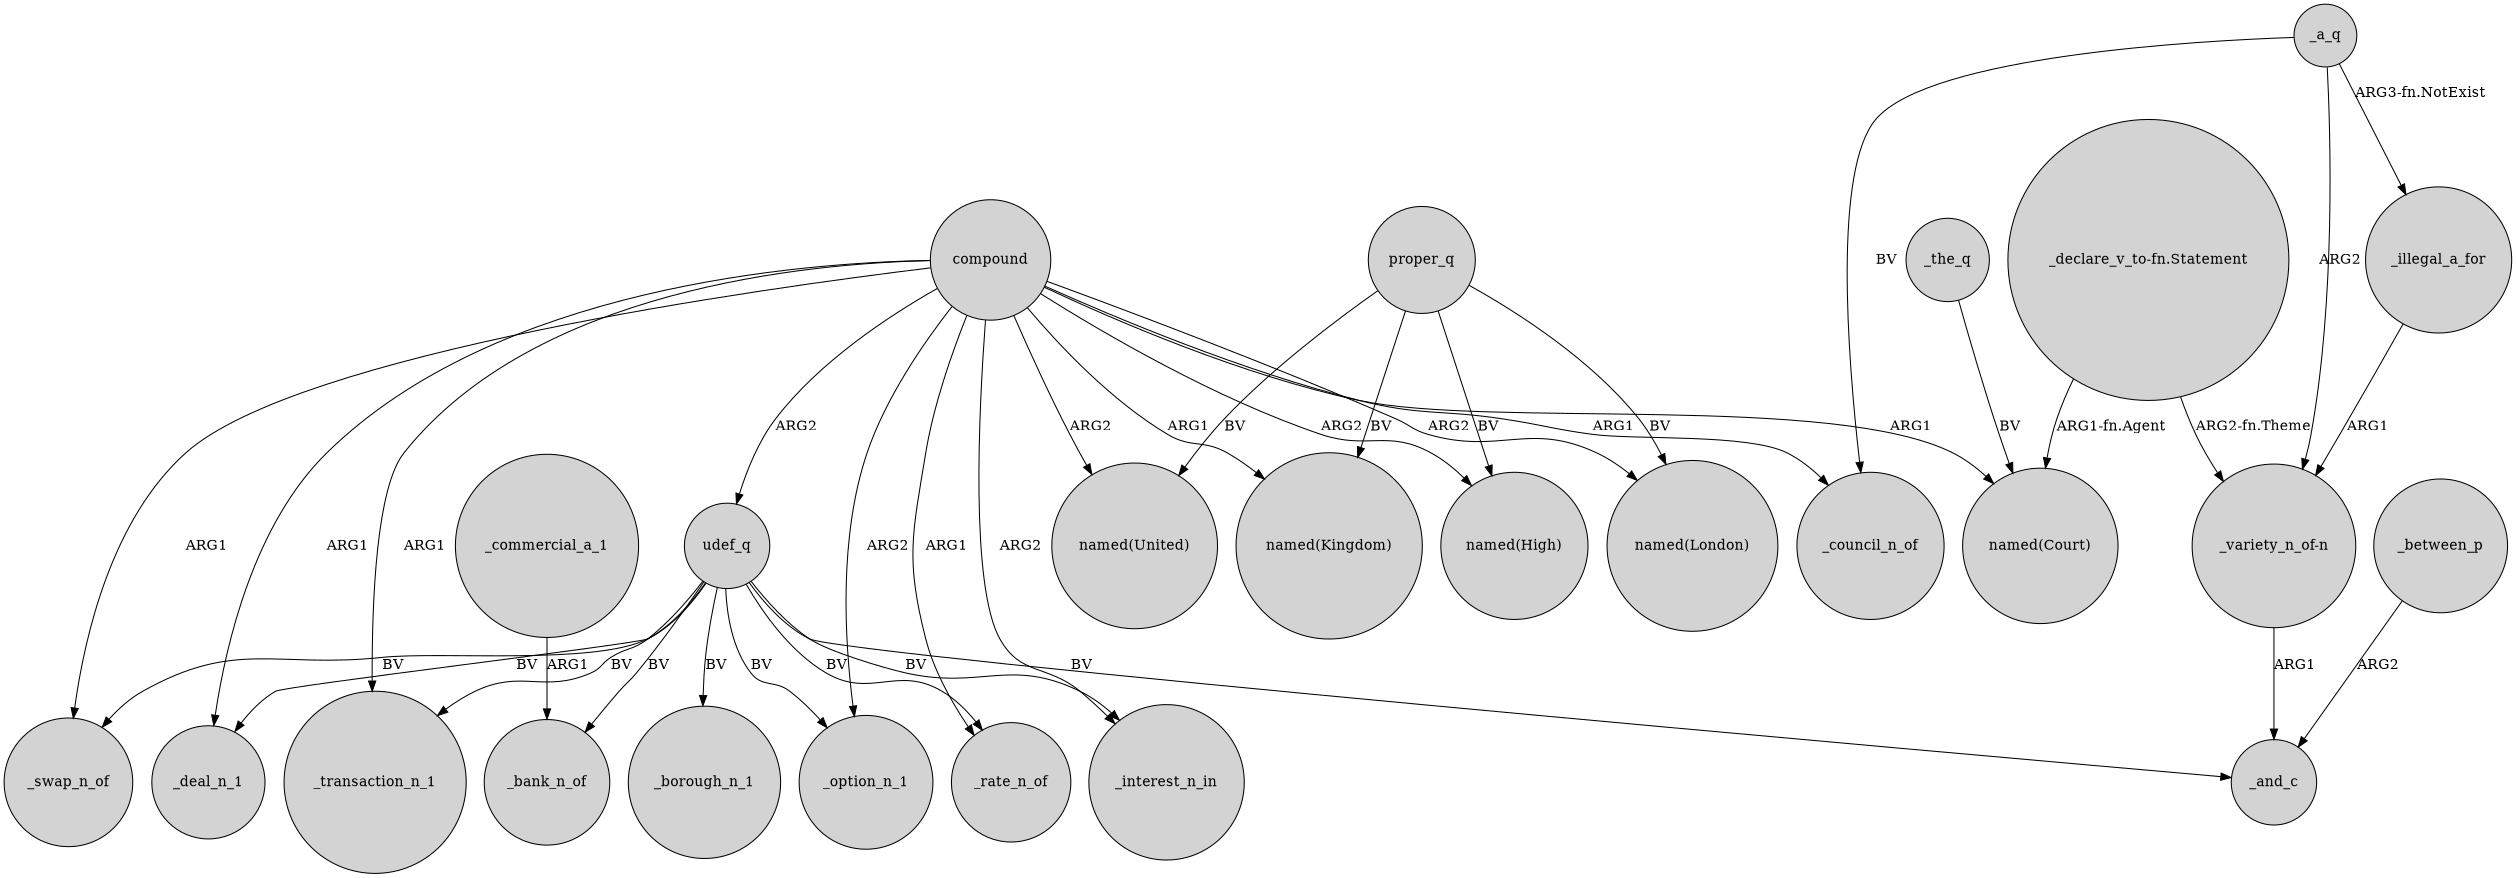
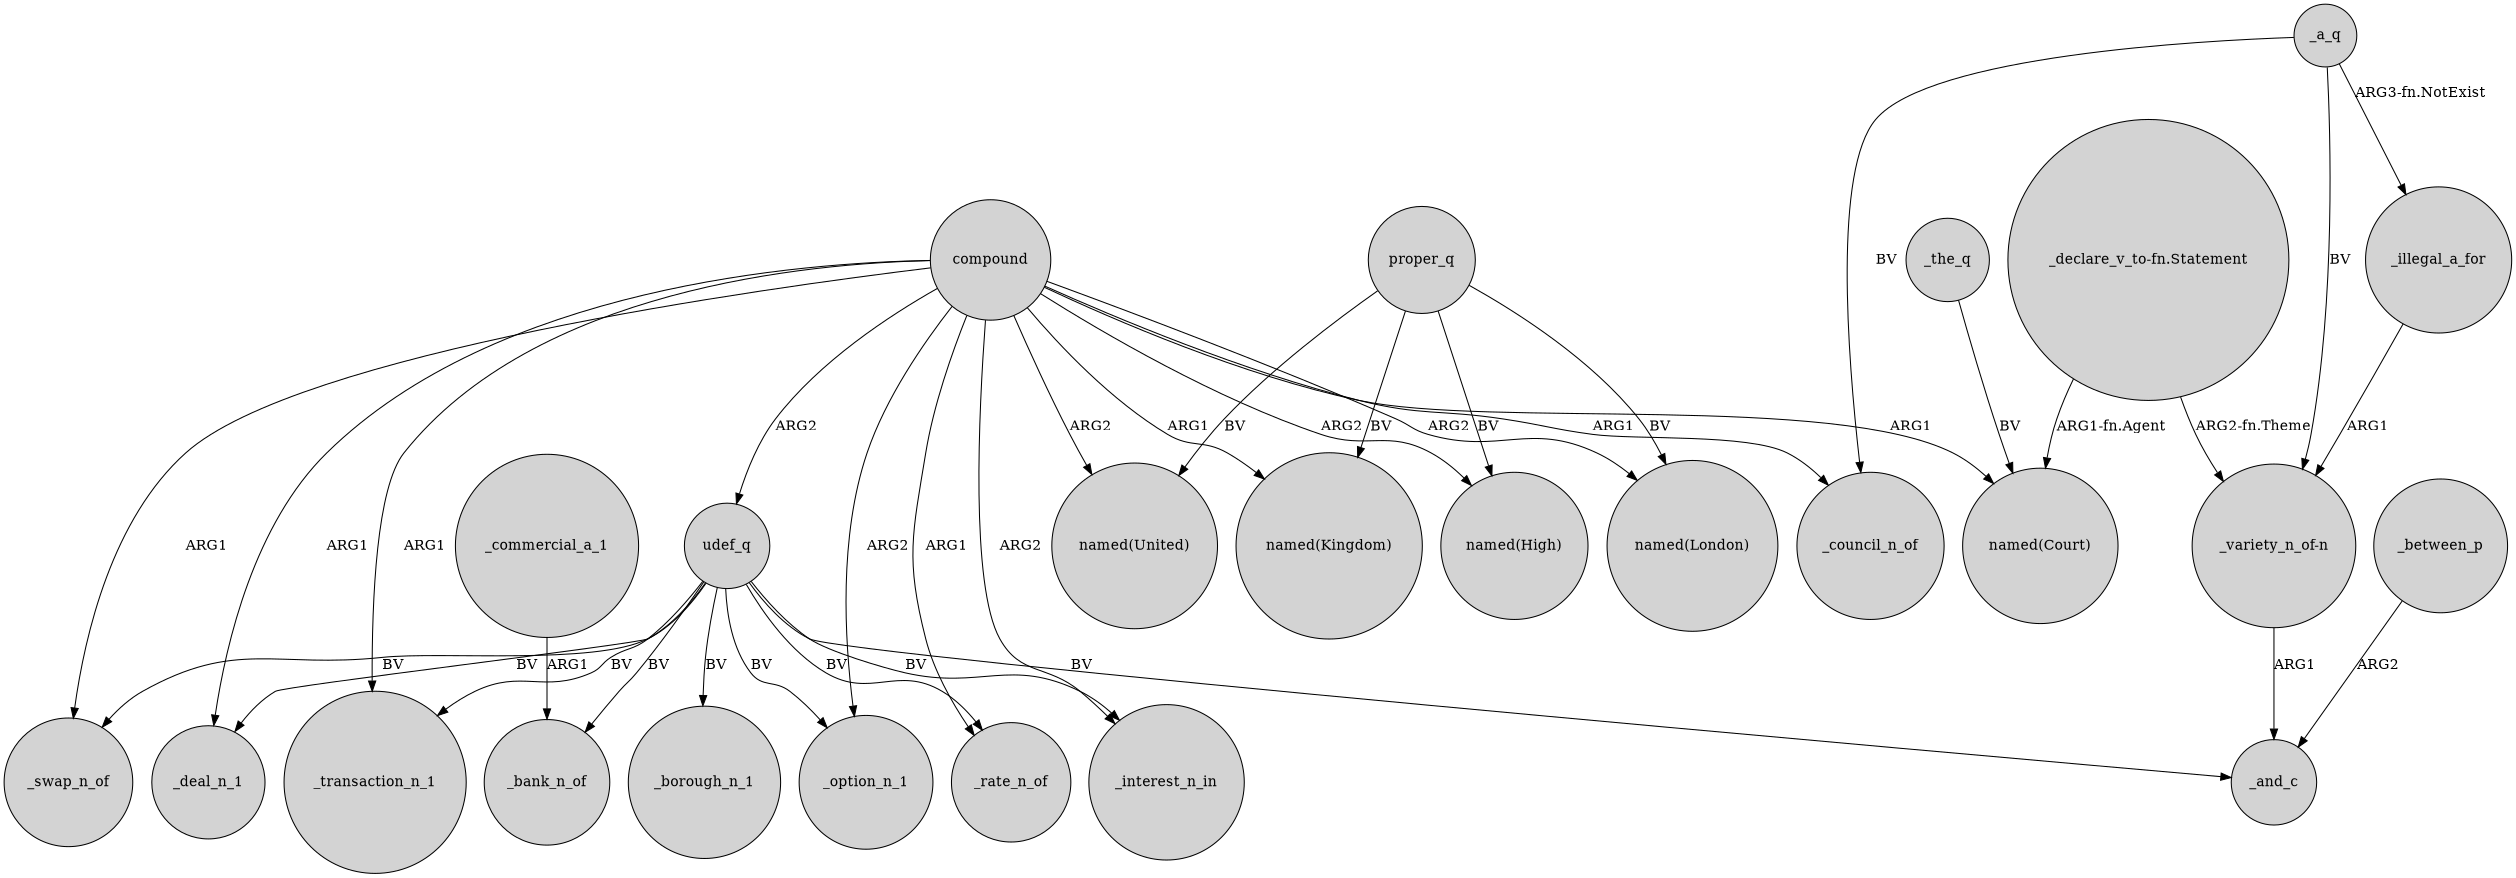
  digraph {
    node [shape=circle style=filled]
    compound
    _deal_n_1
    _option_n_1
    _rate_n_of
    "named(High)"
    "named(Court)"
    _interest_n_in
    _council_n_of
    _swap_n_of
    _transaction_n_1
    "named(Kingdom)"
    "named(United)"
    "named(London)"
    udef_q
    _borough_n_1
    _and_c
    _bank_n_of
    _illegal_a_for
    "_variety_n_of-n"
    proper_q
    _the_q
    _a_q
    "_declare_v_to-fn.Statement"
    _between_p
    _commercial_a_1
    compound -> _deal_n_1 [label=ARG1]
    compound -> _option_n_1 [label=ARG2]
    compound -> _rate_n_of [label=ARG1]
    compound -> "named(High)" [label=ARG2]
    compound -> "named(Court)" [label=ARG1]
    compound -> _interest_n_in [label=ARG2]
    compound -> _council_n_of [label=ARG1]
    compound -> _swap_n_of [label=ARG1]
    compound -> _transaction_n_1 [label=ARG1]
    compound -> "named(Kingdom)" [label=ARG1]
    compound -> "named(United)" [label=ARG2]
    compound -> "named(London)" [label=ARG2]
    compound -> udef_q [label=ARG2]
    udef_q -> _deal_n_1 [label=BV]
    udef_q -> _option_n_1 [label=BV]
    udef_q -> _rate_n_of [label=BV]
    udef_q -> _interest_n_in [label=BV]
    udef_q -> _swap_n_of [label=BV]
    udef_q -> _transaction_n_1 [label=BV]
    udef_q -> _borough_n_1 [label=BV]
    udef_q -> _and_c [label=BV]
    udef_q -> _bank_n_of [label=BV]
    _illegal_a_for -> "_variety_n_of-n" [label=ARG1]
    "_variety_n_of-n" -> _and_c [label=ARG1]
    proper_q -> "named(High)" [label=BV]
    proper_q -> "named(Kingdom)" [label=BV]
    proper_q -> "named(United)" [label=BV]
    proper_q -> "named(London)" [label=BV]
    _the_q -> "named(Court)" [label=BV]
    _a_q -> _council_n_of [label=BV]
    _a_q -> _illegal_a_for [label="ARG3-fn.NotExist"]
-   _a_q -> "_variety_n_of-n" [label=ARG2]
+   _a_q -> "_variety_n_of-n" [label=BV]
    "_declare_v_to-fn.Statement" -> "named(Court)" [label="ARG1-fn.Agent"]
    "_declare_v_to-fn.Statement" -> "_variety_n_of-n" [label="ARG2-fn.Theme"]
    _between_p -> _and_c [label=ARG2]
    _commercial_a_1 -> _bank_n_of [label=ARG1]
  }
